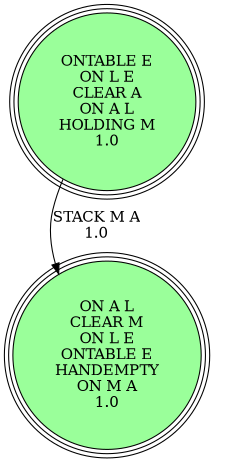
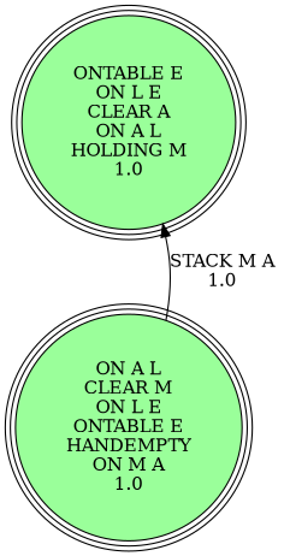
  digraph {
    fontname="DejaVu Serif"
    node [fillcolor=palegreen1 peripheries=3 shape=circle style=filled fontname="DejaVu Serif"]
    "ONTABLE E\nON L E\nCLEAR A\nON A L\nHOLDING M\n1.0\n"
    "ON A L\nCLEAR M\nON L E\nONTABLE E\nHANDEMPTY\nON M A\n1.0\n"
-   "ONTABLE E\nON L E\nCLEAR A\nON A L\nHOLDING M\n1.0\n" -> "ON A L\nCLEAR M\nON L E\nONTABLE E\nHANDEMPTY\nON M A\n1.0\n" [label="STACK M A\n1.0\n" fontname="DejaVu Serif"]
+   "ON A L\nCLEAR M\nON L E\nONTABLE E\nHANDEMPTY\nON M A\n1.0\n" -> "ONTABLE E\nON L E\nCLEAR A\nON A L\nHOLDING M\n1.0\n" [label="STACK M A\n1.0\n" fontname="DejaVu Serif"]
  }
